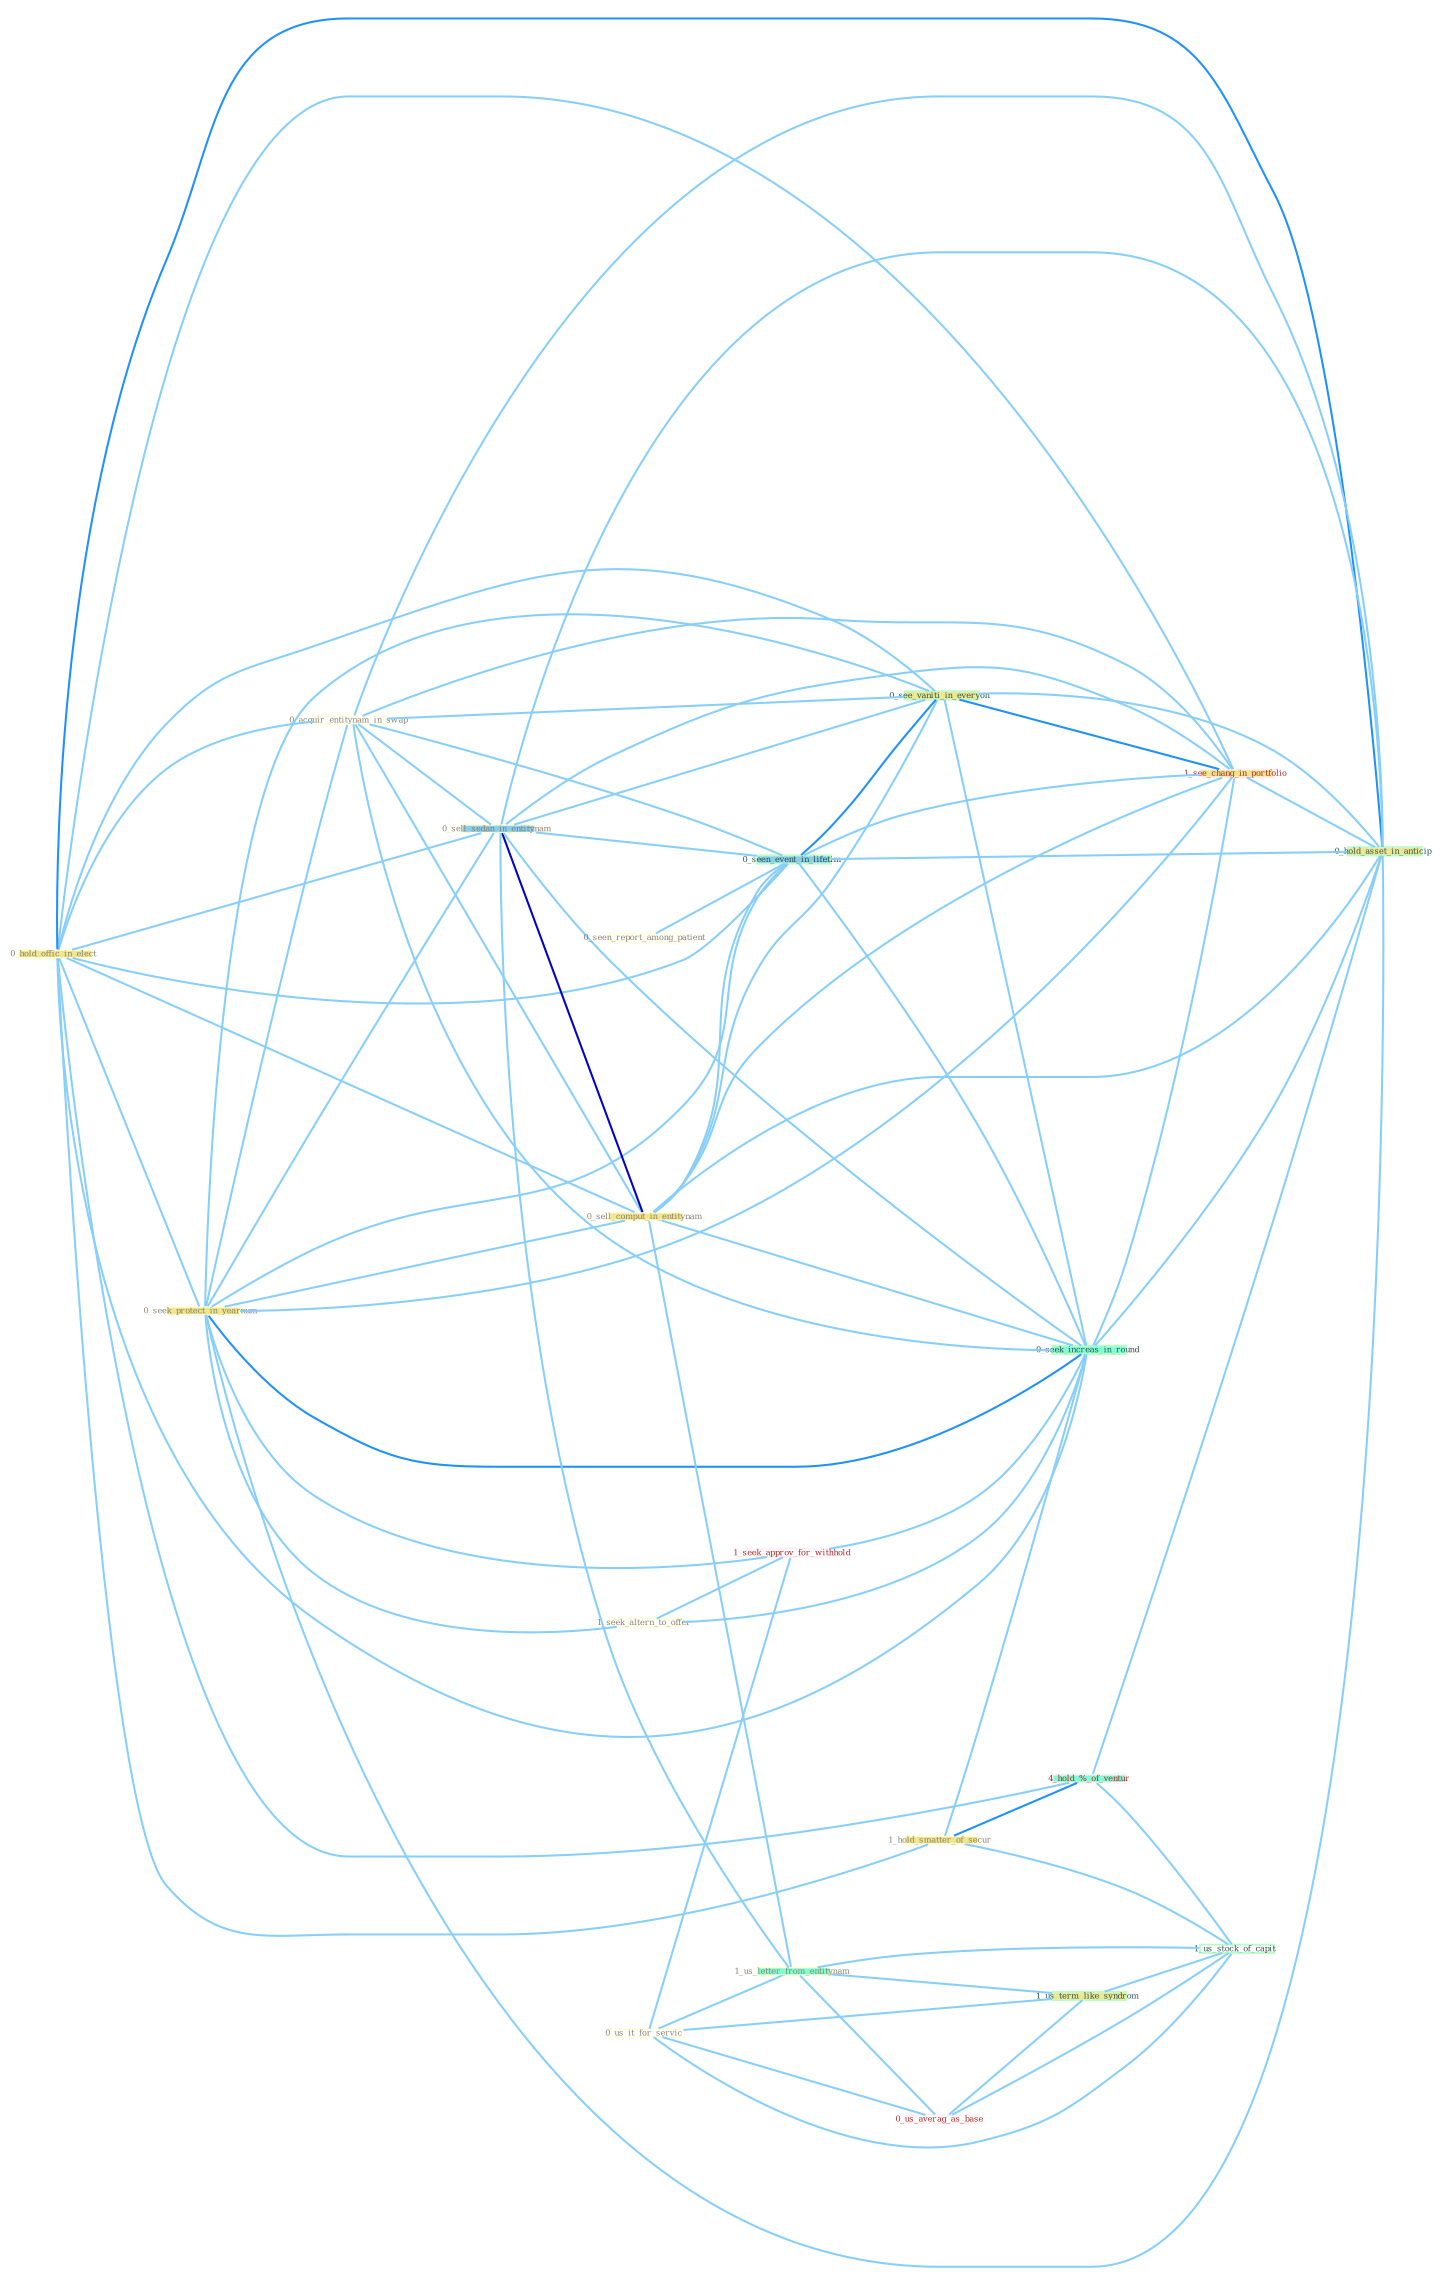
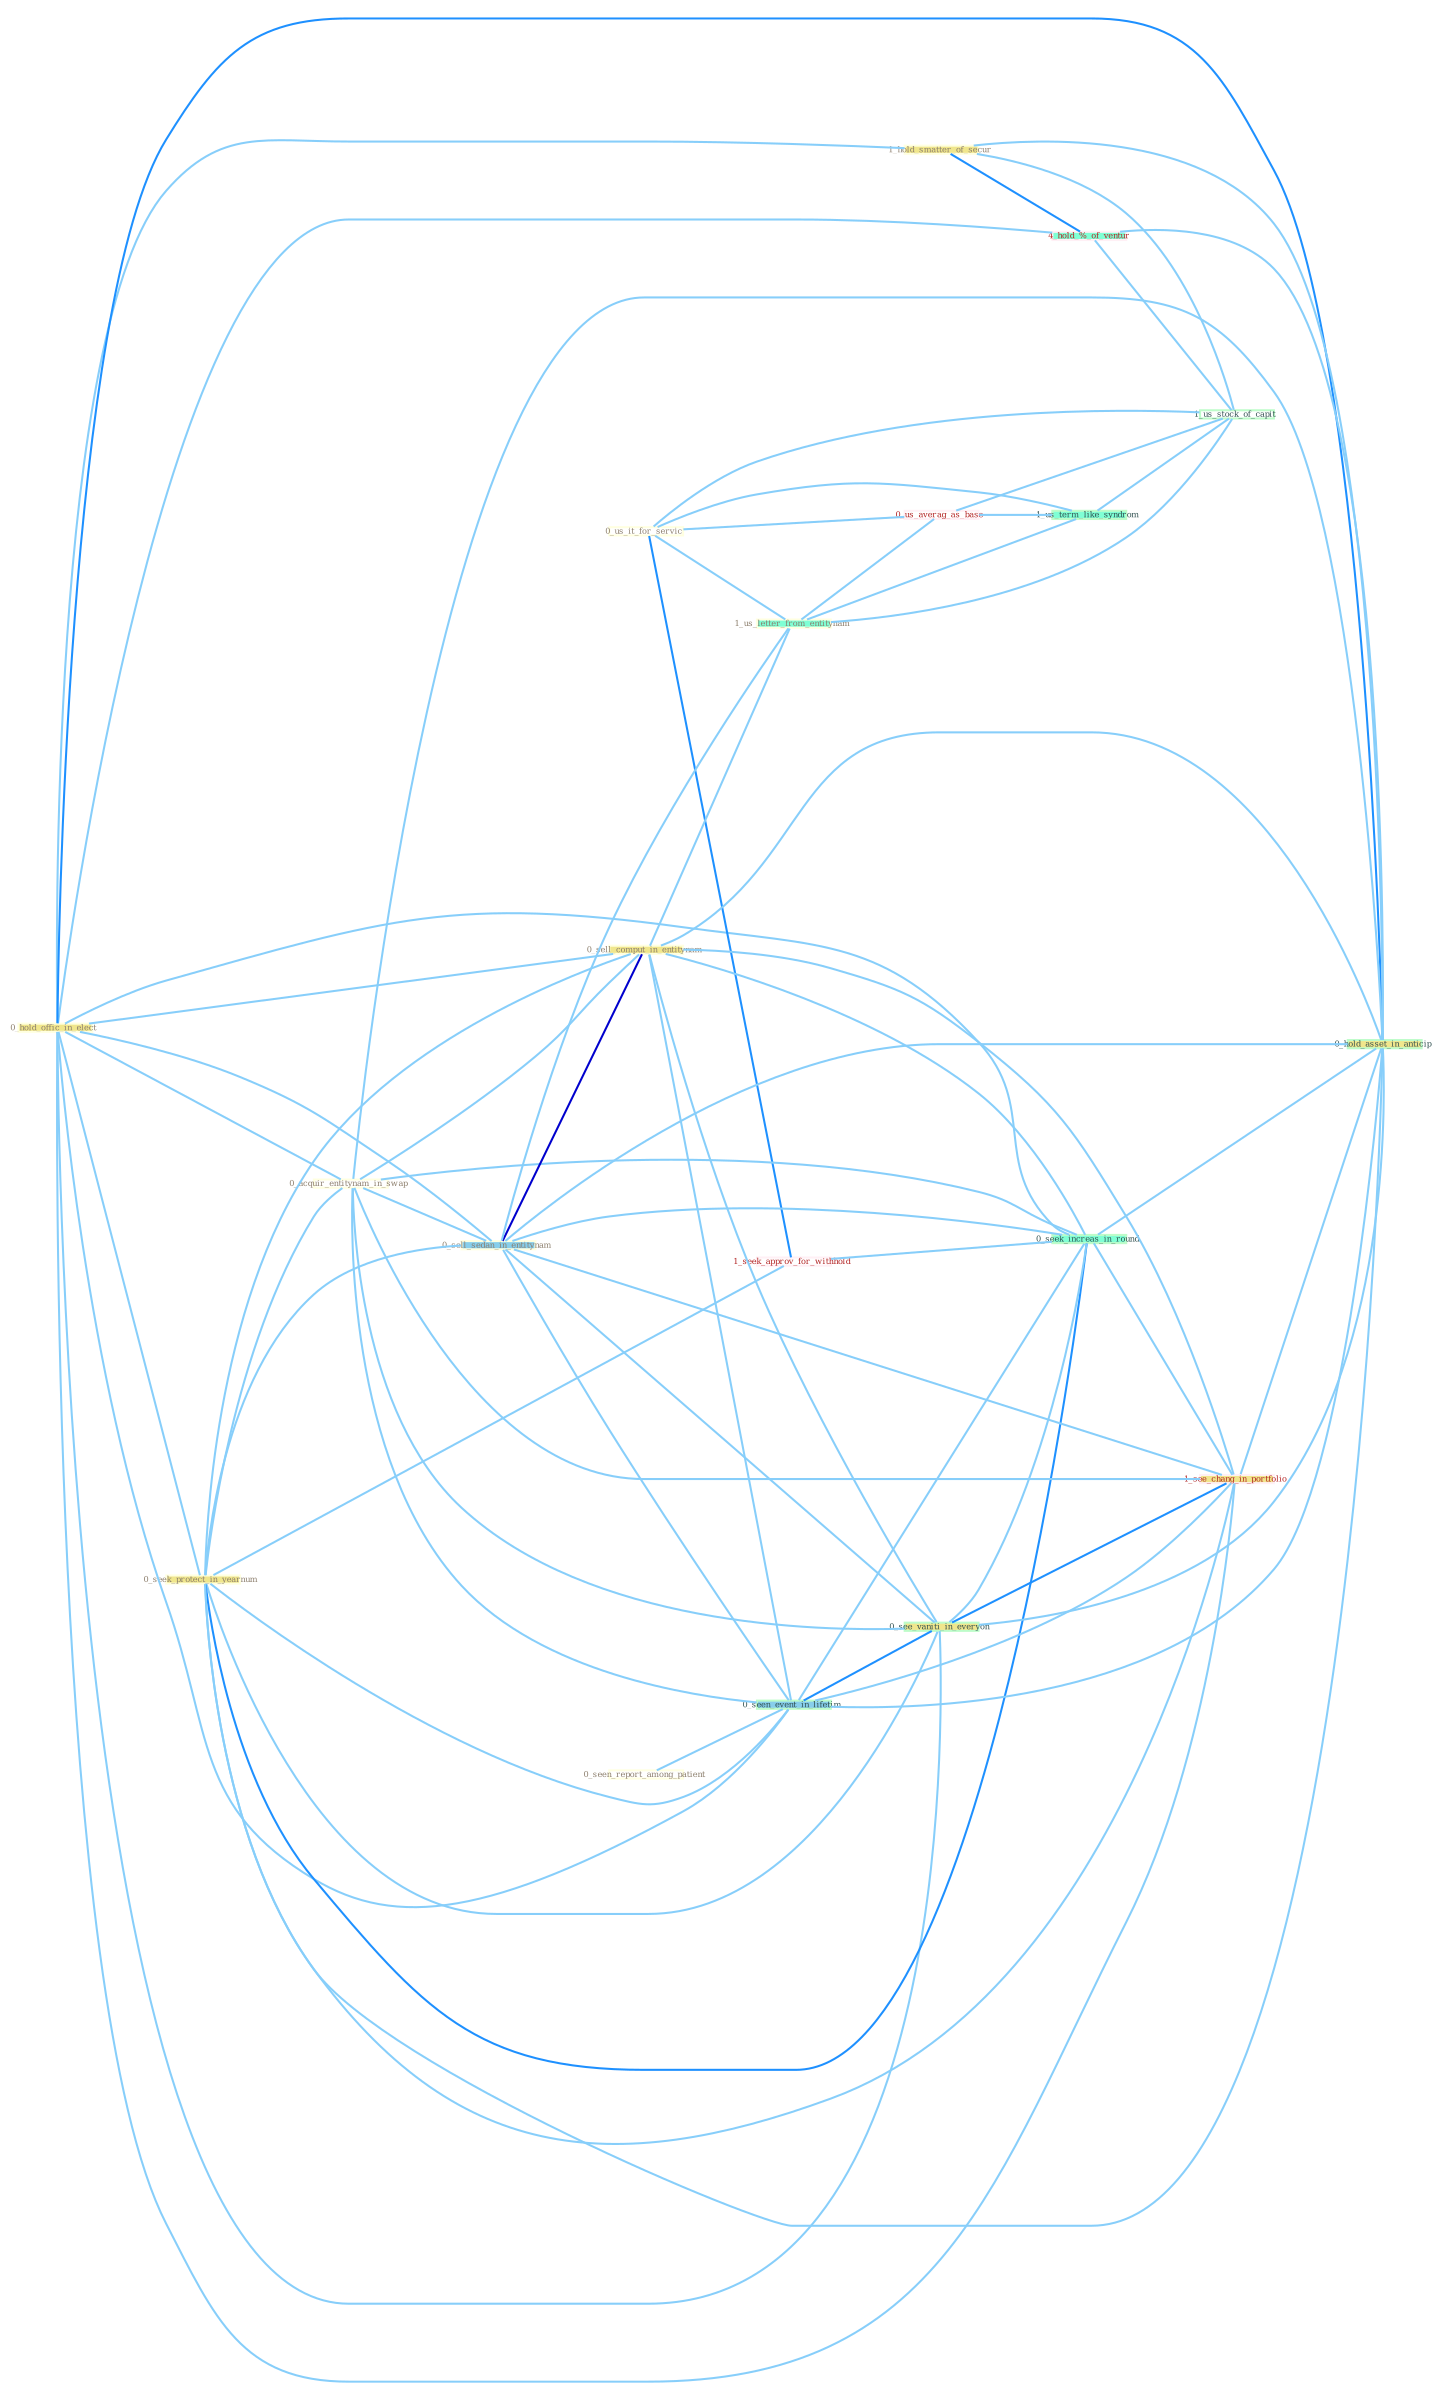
  graph {
    rankdir=LR
    node [color="#ffffe0" fillcolor=khaki fixedsize=true fontcolor="#8b7d6b" fontsize=4 shape=polygon style=filled]
    edge [color="#87cefa" w=1]
    "0_hold_offic_in_elect " [height=.06 width=.5]
    "0_us_it_for_servic " [fillcolor=white height=.06 width=.5]
    "0_seek_protect_in_yearnum " [height=.06 width=.5]
    "0_acquir_entitynam_in_swap " [fillcolor=white height=.06 width=.5]
    "0_sell_sedan_in_entitynam " [fillcolor=skyblue height=.06 width=.5]
    "0_sell_comput_in_entitynam " [height=.06 width=.5]
    "1_hold_smatter_of_secur " [height=.06 width=.5]
    "0_seen_report_among_patient " [fillcolor=white height=.06 width=.5]
    "1_us_letter_from_entitynam " [fillcolor=aquamarine height=.06 width=.5]
-   "1_seek_altern_to_offer " [fillcolor=white height=.06 width=.5]
    "0_us_averag_as_base " [color="#fff0f5" fillcolor=white fontcolor="#b22222" height=.06 width=.5]
    "1_seek_approv_for_withhold " [color="#fff0f5" fillcolor=white fontcolor="#b22222" height=.06 width=.5]
    n13 [color="#fff0f5" fillcolor=aquamarine fontcolor="#b22222" height=.06 label="4_hold_%_of_ventur" width=.5]
    "1_see_chang_in_portfolio " [color="#fff0f5" fontcolor="#b22222" height=.06 width=.5]
    "0_seen_event_in_lifetim " [color="#BDFCC9" fillcolor=skyblue fontcolor="#2f4f4f" height=.06 width=.5]
    "0_see_vaniti_in_everyon " [color="#BDFCC9" fontcolor="#2f4f4f" height=.06 width=.5]
    "0_seek_increas_in_round " [color="#BDFCC9" fillcolor=aquamarine fontcolor="#2f4f4f" height=.06 width=.5]
    "0_hold_asset_in_anticip " [color="#BDFCC9" fontcolor="#2f4f4f" height=.06 width=.5]
-   "1_us_term_like_syndrom " [color="#BDFCC9" fontcolor="#2f4f4f" height=.06 width=.5]
+   "1_us_term_like_syndrom " [color="#BDFCC9" fillcolor=aquamarine fontcolor="#2f4f4f" height=.06 width=.5]
    "1_us_stock_of_capit " [color="#BDFCC9" fillcolor=white fontcolor="#2f4f4f" height=.06 width=.5]
    subgraph sub_1 {
      "0_hold_offic_in_elect "
      "0_us_it_for_servic "
      "0_seek_protect_in_yearnum "
      "0_acquir_entitynam_in_swap "
      "0_sell_sedan_in_entitynam "
      "0_sell_comput_in_entitynam "
      "1_hold_smatter_of_secur "
      "0_seen_report_among_patient "
      "1_us_letter_from_entitynam "
-     "1_seek_altern_to_offer "
    }
    subgraph sub_2 {
      "0_us_averag_as_base "
      "1_seek_approv_for_withhold "
      n13
      "1_see_chang_in_portfolio "
    }
    "0_hold_offic_in_elect " -- "0_seek_protect_in_yearnum "
    "0_hold_offic_in_elect " -- "0_acquir_entitynam_in_swap "
    "0_hold_offic_in_elect " -- "0_sell_sedan_in_entitynam "
    "0_hold_offic_in_elect " -- "0_sell_comput_in_entitynam "
    "0_hold_offic_in_elect " -- "1_hold_smatter_of_secur "
    "0_hold_offic_in_elect " -- n13
    "0_hold_offic_in_elect " -- "1_see_chang_in_portfolio "
    "0_hold_offic_in_elect " -- "0_seen_event_in_lifetim "
    "0_hold_offic_in_elect " -- "0_see_vaniti_in_everyon "
    "0_hold_offic_in_elect " -- "0_seek_increas_in_round "
    "0_hold_offic_in_elect " -- "0_hold_asset_in_anticip " [color="#1e90ff" w=2]
    "0_us_it_for_servic " -- "1_us_letter_from_entitynam "
    "0_us_it_for_servic " -- "0_us_averag_as_base "
-   "0_us_it_for_servic " -- "1_seek_approv_for_withhold "
+   "0_us_it_for_servic " -- "1_seek_approv_for_withhold " [color="#1e90ff"]
    "0_us_it_for_servic " -- "1_us_term_like_syndrom "
    "0_us_it_for_servic " -- "1_us_stock_of_capit "
    "0_seek_protect_in_yearnum " -- "0_acquir_entitynam_in_swap "
    "0_seek_protect_in_yearnum " -- "0_sell_sedan_in_entitynam "
    "0_seek_protect_in_yearnum " -- "0_sell_comput_in_entitynam "
-   "0_seek_protect_in_yearnum " -- "1_seek_altern_to_offer "
    "0_seek_protect_in_yearnum " -- "1_seek_approv_for_withhold "
    "0_seek_protect_in_yearnum " -- "1_see_chang_in_portfolio "
    "0_seek_protect_in_yearnum " -- "0_seen_event_in_lifetim "
    "0_seek_protect_in_yearnum " -- "0_see_vaniti_in_everyon "
    "0_seek_protect_in_yearnum " -- "0_seek_increas_in_round " [color="#1e90ff" w=2]
    "0_seek_protect_in_yearnum " -- "0_hold_asset_in_anticip "
    "0_acquir_entitynam_in_swap " -- "0_sell_sedan_in_entitynam "
    "0_acquir_entitynam_in_swap " -- "0_sell_comput_in_entitynam "
    "0_acquir_entitynam_in_swap " -- "1_see_chang_in_portfolio "
    "0_acquir_entitynam_in_swap " -- "0_seen_event_in_lifetim "
    "0_acquir_entitynam_in_swap " -- "0_see_vaniti_in_everyon "
    "0_acquir_entitynam_in_swap " -- "0_seek_increas_in_round "
    "0_acquir_entitynam_in_swap " -- "0_hold_asset_in_anticip "
    "0_sell_sedan_in_entitynam " -- "0_sell_comput_in_entitynam " [color="#0000cd" w=3]
    "0_sell_sedan_in_entitynam " -- "1_us_letter_from_entitynam "
    "0_sell_sedan_in_entitynam " -- "1_see_chang_in_portfolio "
    "0_sell_sedan_in_entitynam " -- "0_seen_event_in_lifetim "
    "0_sell_sedan_in_entitynam " -- "0_see_vaniti_in_everyon "
    "0_sell_sedan_in_entitynam " -- "0_seek_increas_in_round "
    "0_sell_sedan_in_entitynam " -- "0_hold_asset_in_anticip "
    "0_sell_comput_in_entitynam " -- "1_us_letter_from_entitynam "
    "0_sell_comput_in_entitynam " -- "1_see_chang_in_portfolio "
    "0_sell_comput_in_entitynam " -- "0_seen_event_in_lifetim "
    "0_sell_comput_in_entitynam " -- "0_see_vaniti_in_everyon "
    "0_sell_comput_in_entitynam " -- "0_seek_increas_in_round "
    "0_sell_comput_in_entitynam " -- "0_hold_asset_in_anticip "
    "1_hold_smatter_of_secur " -- n13 [color="#1e90ff" w=2]
-   "1_hold_smatter_of_secur " -- "0_seek_increas_in_round "
+   "1_hold_smatter_of_secur " -- "0_hold_asset_in_anticip "
    "1_hold_smatter_of_secur " -- "1_us_stock_of_capit "
    "0_seen_report_among_patient " -- "0_seen_event_in_lifetim "
    "1_us_letter_from_entitynam " -- "0_us_averag_as_base "
    "1_us_letter_from_entitynam " -- "1_us_term_like_syndrom "
    "1_us_letter_from_entitynam " -- "1_us_stock_of_capit "
-   "1_seek_altern_to_offer " -- "1_seek_approv_for_withhold "
-   "1_seek_altern_to_offer " -- "0_seek_increas_in_round "
    "0_us_averag_as_base " -- "1_us_term_like_syndrom "
    "0_us_averag_as_base " -- "1_us_stock_of_capit "
    "1_seek_approv_for_withhold " -- "0_seek_increas_in_round "
    n13 -- "0_hold_asset_in_anticip "
    n13 -- "1_us_stock_of_capit "
    "1_see_chang_in_portfolio " -- "0_hold_asset_in_anticip "
    "0_seen_event_in_lifetim " -- "1_see_chang_in_portfolio "
    "0_seen_event_in_lifetim " -- "0_see_vaniti_in_everyon " [color="#1e90ff"]
    "0_seen_event_in_lifetim " -- "0_seek_increas_in_round "
    "0_seen_event_in_lifetim " -- "0_hold_asset_in_anticip "
    "0_see_vaniti_in_everyon " -- "1_see_chang_in_portfolio " [color="#1e90ff" w=2]
    "0_see_vaniti_in_everyon " -- "0_seek_increas_in_round "
    "0_see_vaniti_in_everyon " -- "0_hold_asset_in_anticip "
    "0_seek_increas_in_round " -- "1_see_chang_in_portfolio "
    "0_seek_increas_in_round " -- "0_hold_asset_in_anticip "
    "1_us_term_like_syndrom " -- "1_us_stock_of_capit "
  }
